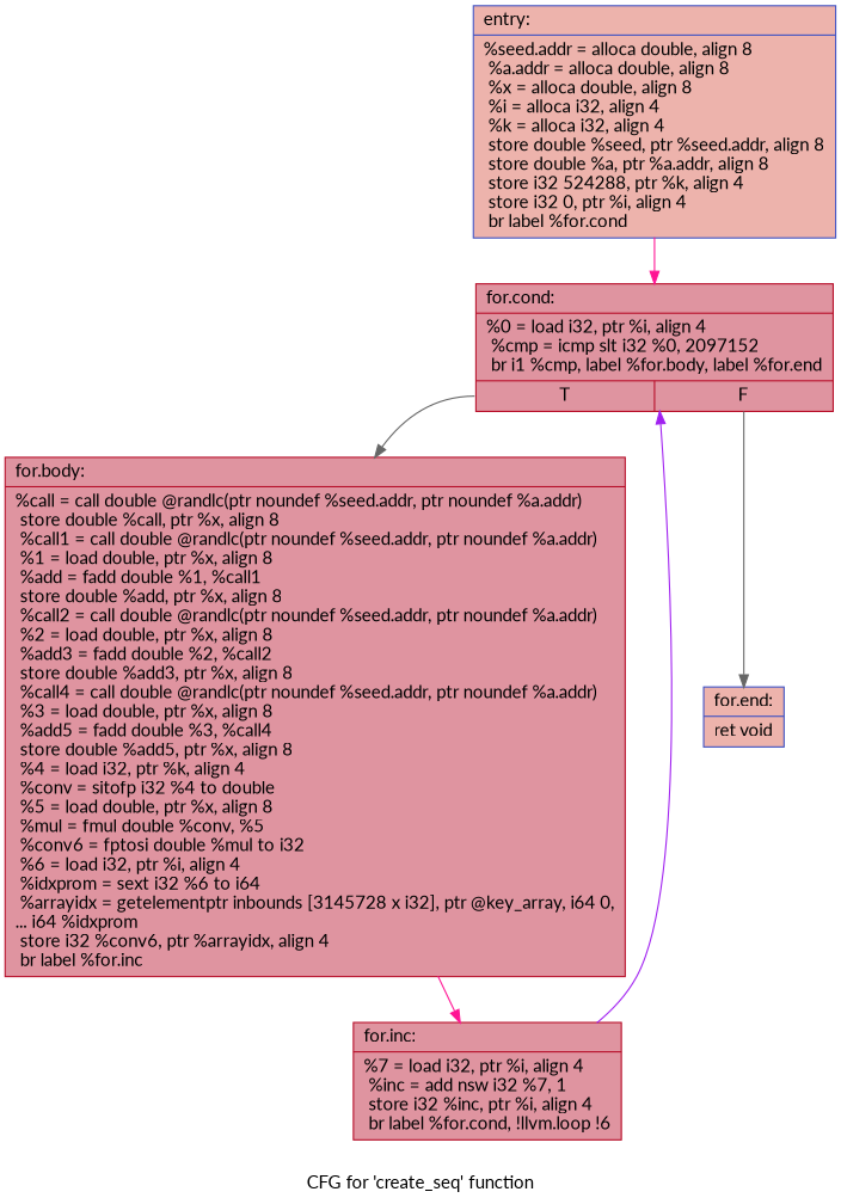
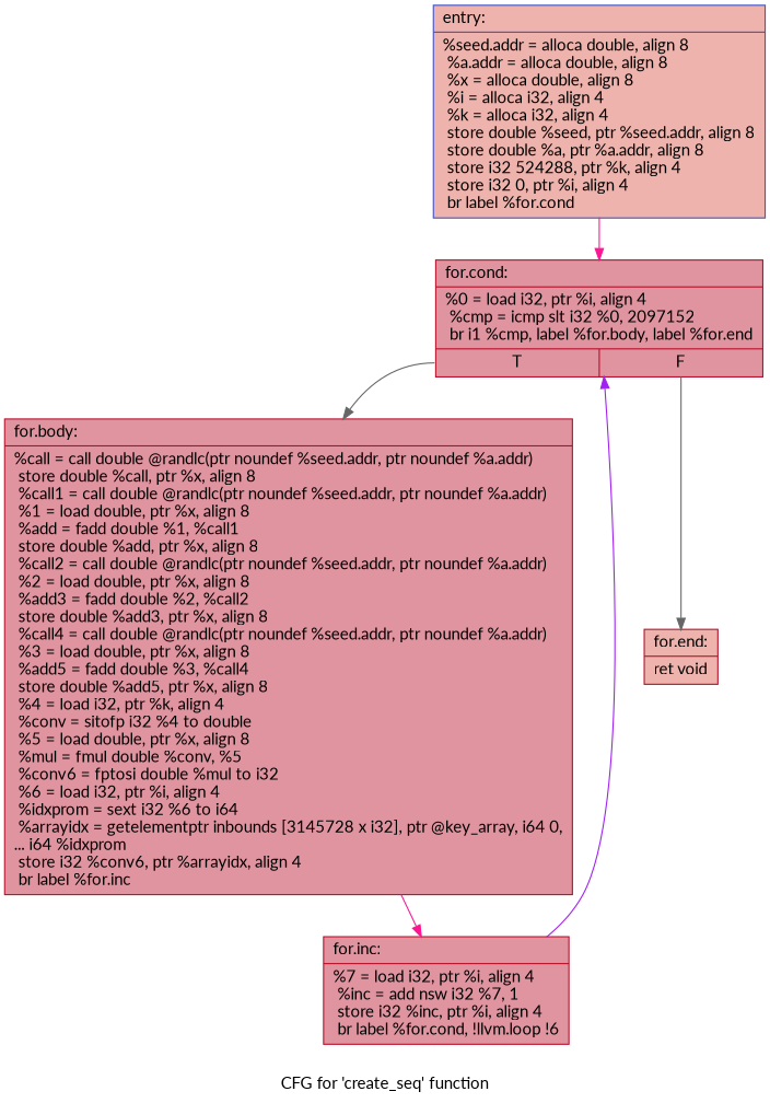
  digraph {
    label="CFG for 'create_seq' function"
    fontname=Lato
    node [color="#b70d28ff" fillcolor="#b70d2870" fontname=Lato shape=record style=filled]
    edge [color=deeppink fontname=Lato]
    n1 [color="#3d50c3ff" fillcolor="#d6524470" label="{entry:\l|  %seed.addr = alloca double, align 8\l  %a.addr = alloca double, align 8\l  %x = alloca double, align 8\l  %i = alloca i32, align 4\l  %k = alloca i32, align 4\l  store double %seed, ptr %seed.addr, align 8\l  store double %a, ptr %a.addr, align 8\l  store i32 524288, ptr %k, align 4\l  store i32 0, ptr %i, align 4\l  br label %for.cond\l}"]
    n2 [label="{for.cond:\l|  %0 = load i32, ptr %i, align 4\l  %cmp = icmp slt i32 %0, 2097152\l  br i1 %cmp, label %for.body, label %for.end\l|{<s0>T|<s1>F}}"]
    n3 [label="{for.body:\l|  %call = call double @randlc(ptr noundef %seed.addr, ptr noundef %a.addr)\l  store double %call, ptr %x, align 8\l  %call1 = call double @randlc(ptr noundef %seed.addr, ptr noundef %a.addr)\l  %1 = load double, ptr %x, align 8\l  %add = fadd double %1, %call1\l  store double %add, ptr %x, align 8\l  %call2 = call double @randlc(ptr noundef %seed.addr, ptr noundef %a.addr)\l  %2 = load double, ptr %x, align 8\l  %add3 = fadd double %2, %call2\l  store double %add3, ptr %x, align 8\l  %call4 = call double @randlc(ptr noundef %seed.addr, ptr noundef %a.addr)\l  %3 = load double, ptr %x, align 8\l  %add5 = fadd double %3, %call4\l  store double %add5, ptr %x, align 8\l  %4 = load i32, ptr %k, align 4\l  %conv = sitofp i32 %4 to double\l  %5 = load double, ptr %x, align 8\l  %mul = fmul double %conv, %5\l  %conv6 = fptosi double %mul to i32\l  %6 = load i32, ptr %i, align 4\l  %idxprom = sext i32 %6 to i64\l  %arrayidx = getelementptr inbounds [3145728 x i32], ptr @key_array, i64 0,\l... i64 %idxprom\l  store i32 %conv6, ptr %arrayidx, align 4\l  br label %for.inc\l}"]
-   n4 [color="#3d50c3ff" fillcolor="#d6524470" label="{for.end:\l|  ret void\l}"]
+   n4 [fillcolor="#d6524470" label="{for.end:\l|  ret void\l}"]
    n5 [label="{for.inc:\l|  %7 = load i32, ptr %i, align 4\l  %inc = add nsw i32 %7, 1\l  store i32 %inc, ptr %i, align 4\l  br label %for.cond, !llvm.loop !6\l}"]
    n1 -> n2
    n2 -> n3 [tailport=s0 color=gray40]
    n2 -> n4 [tailport=s1 color=gray40]
    n3 -> n5
    n5 -> n2 [color=purple]
  }
